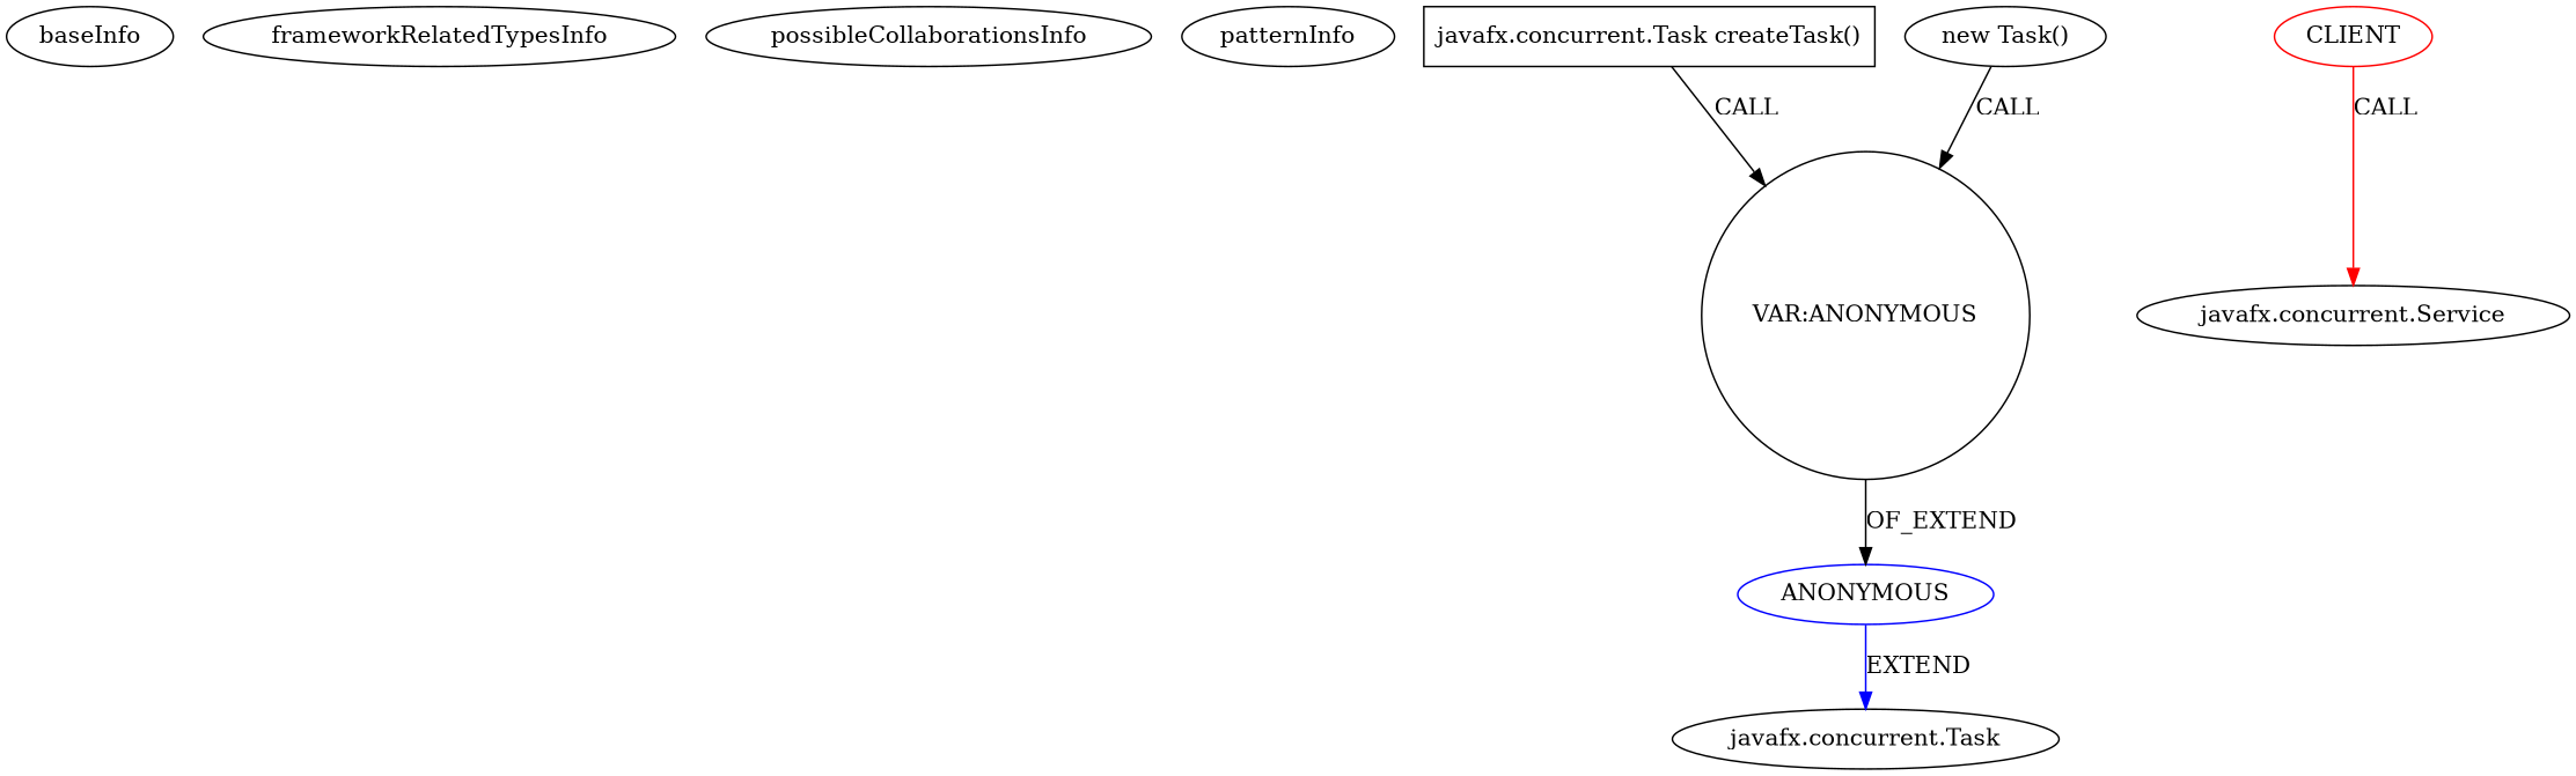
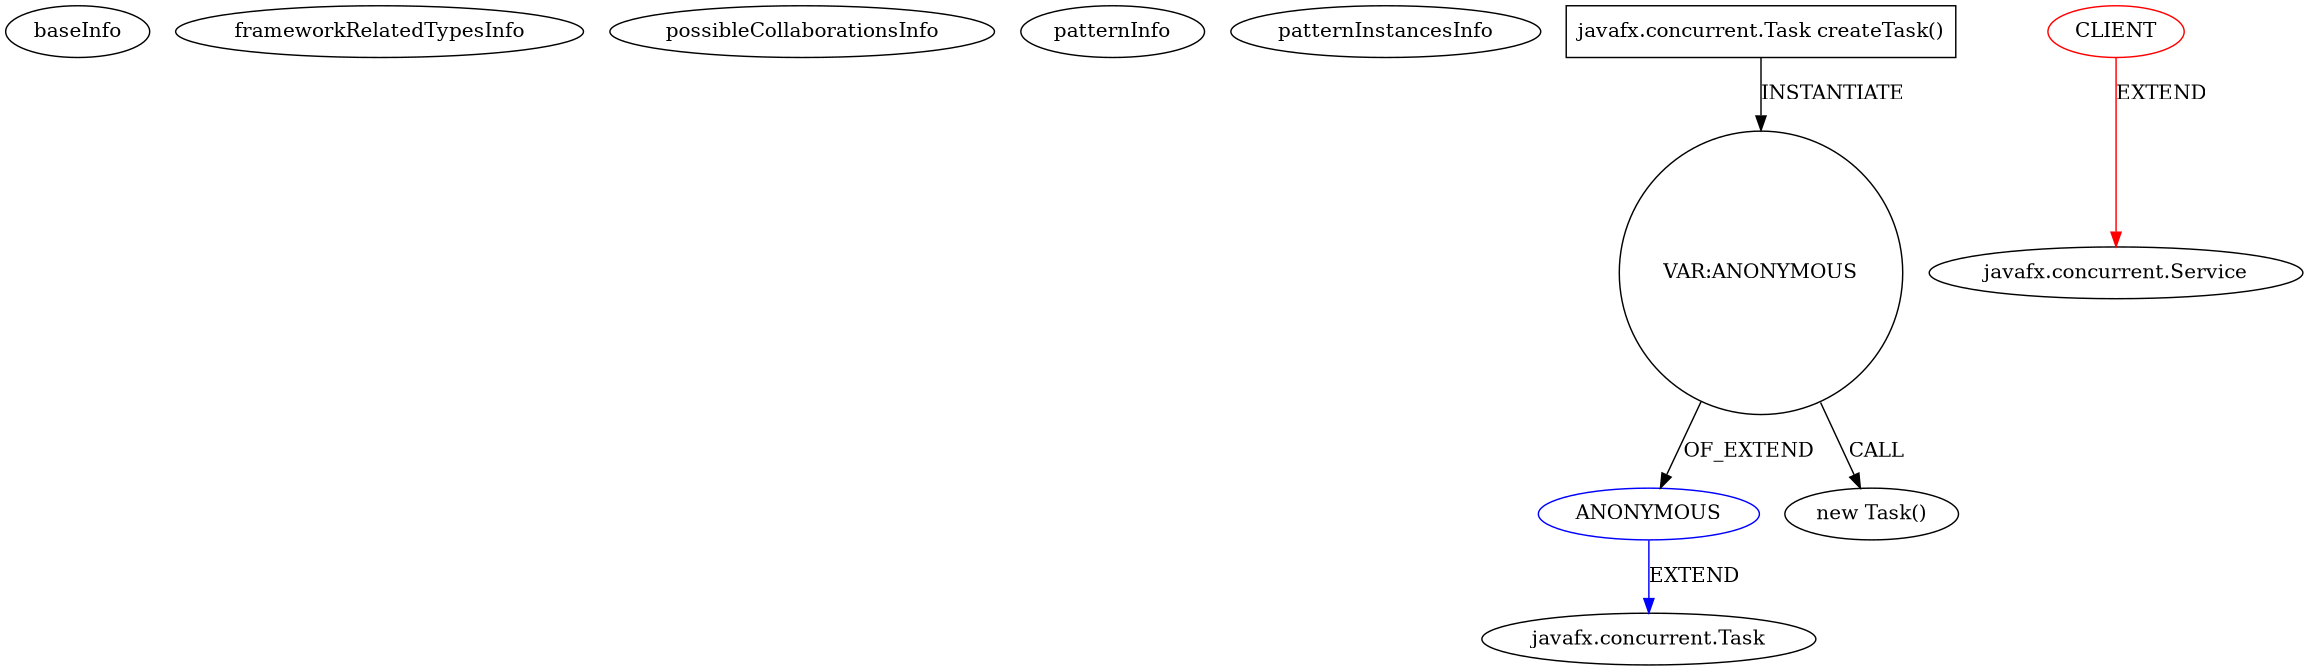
  digraph {
    node [isFrameworkType=false]
    baseInfo [category=pattern graphId=3417 isAnonymous=false possibleRelation=true isFrameworkType=""]
    frameworkRelatedTypesInfo [0="javafx.concurrent.Service" isFrameworkType=""]
    possibleCollaborationsInfo [0="3417~INSTANTIATION-OVERRIDING_METHOD_DECLARATION-~javafx.concurrent.Service ~javafx.concurrent.Task ~false~true" isFrameworkType=""]
    patternInfo [frequency=4.0 patternRootClient=0 isFrameworkType=""]
+   patternInstancesInfo [0="Daniel-Cristian-MusicPlayerStuff~/Daniel-Cristian-MusicPlayerStuff/MusicPlayerStuff-master/src/Controllers/LoginController.java~LoginService~312" 1="miamidade-spook-detector~/miamidade-spook-detector/spook-detector-master/src/gov/miamidade/spook/MotionDetectorService.java~MotionDetectorService~3631" 2="hock323-eventManager~/hock323-eventManager/EventManager-master/src/eventManager/model/pokerTournament/LevelTimeService.java~LevelTimeService~3053" 3="cyberaka-fxddp_poc~/cyberaka-fxddp_poc/fxddp_poc-master/fxddp-gui/src/main/java/com/cyberaka/fxddp/gui/RabbitsApplication.java~MeteorService~2329" isFrameworkType=""]
    n6 [label="javafx.concurrent.Task createTask()" shape=box vertexType=OVERRIDING_METHOD_DECLARATION]
    n7 [label="VAR:ANONYMOUS" shape=circle vertexType=VARIABLE_EXPRESION]
    n8 [color=blue label=ANONYMOUS vertexType=REFERENCE_ANONYMOUS_DECLARATION]
    n9 [label="new Task()" vertexType=CONSTRUCTOR_CALL]
    n10 [label="javafx.concurrent.Task" vertexType=FRAMEWORK_CLASS_TYPE]
    n11 [color=red label=CLIENT vertexType=ROOT_CLIENT_CLASS_DECLARATION]
    n12 [label="javafx.concurrent.Service" vertexType=FRAMEWORK_CLASS_TYPE]
-   n6 -> n7 [label=CALL]
+   n6 -> n7 [label=INSTANTIATE]
    n7 -> n8 [label=OF_EXTEND]
-   n9 -> n7 [label=CALL]
+   n7 -> n9 [label=CALL]
    n8 -> n10 [color=blue label=EXTEND]
-   n11 -> n12 [color=red label=CALL]
+   n11 -> n12 [color=red label=EXTEND]
  }
